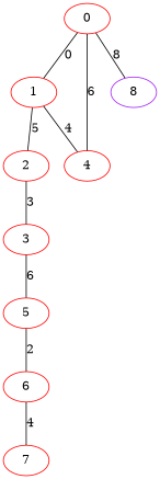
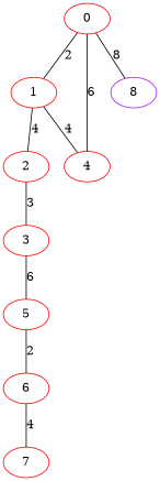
  graph {
    node [color=red weight=1]
    0
    1
    4
    8 [color=purple weight=4]
    2
    3
    5
    6
    7
-   0 -- 1 [label=0]
+   0 -- 1 [label=2]
    0 -- 4 [label=6]
    0 -- 8 [label=8]
    1 -- 4 [label=4]
-   1 -- 2 [label=5]
+   1 -- 2 [label=4]
    2 -- 3 [label=3]
    3 -- 5 [label=6]
    5 -- 6 [label=2]
    6 -- 7 [label=4]
  }
